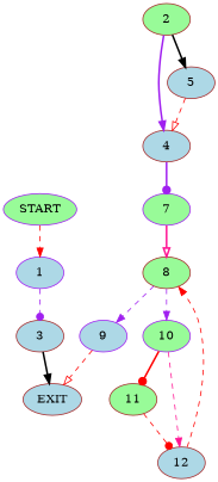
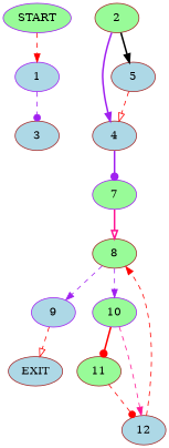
  digraph {
    node [color=brown fillcolor=lightblue style=filled]
    edge [arrowhead=normal color=red style=dashed]
    n1 [color=purple fillcolor=palegreen label=START]
    1 [color=purple]
    3
    n4 [label=EXIT]
    4
    2 [fillcolor=palegreen]
    5
    7 [color=purple fillcolor=palegreen]
    8 [fillcolor=palegreen]
    9 [color=purple]
    10 [color=purple fillcolor=palegreen]
    11 [fillcolor=palegreen]
    12
    n1 -> 1
    1 -> 3 [arrowhead=dot color=purple]
-   3 -> n4 [color=black style=bold]
    4 -> 7 [arrowhead=dot color=purple style=bold]
    2 -> 4 [color=purple style=bold]
    2 -> 5 [color=black style=bold]
    5 -> 4 [arrowhead=onormal]
    7 -> 8 [arrowhead=onormal color=deeppink style=bold]
    8 -> 9 [color=purple]
    8 -> 10 [color=purple]
    9 -> n4 [arrowhead=onormal]
    10 -> 11 [arrowhead=dot style=bold]
    10 -> 12 [color=deeppink]
    11 -> 12 [arrowhead=dot]
    12 -> 8
  }
